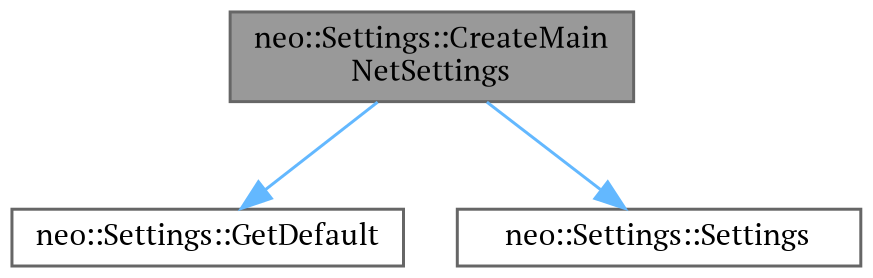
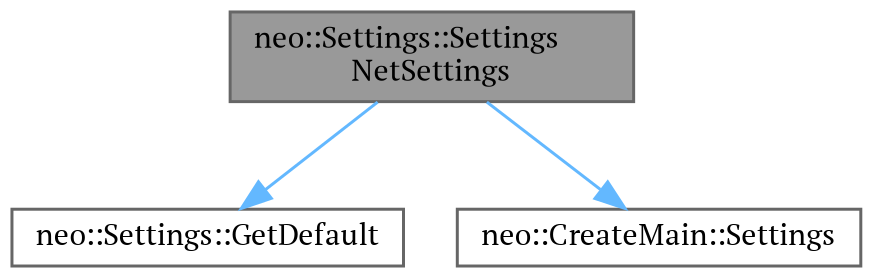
  digraph {
    fontname="PT Serif"
    rankdir=TB
    node [color=grey40 fillcolor=white fontname="PT Serif" fontsize=10 shape=box style=filled]
    edge [color=steelblue1 fontname="PT Serif" fontsize=10 labelfontname=Helvetica labelfontsize=10 style=solid]
-   n1 [color=gray40 fillcolor=grey60 fontcolor=black height=0.2 label="neo::Settings::CreateMain\lNetSettings" width=0.4]
+   n1 [color=gray40 fillcolor=grey60 fontcolor=black height=0.2 label="neo::Settings::Settings\lNetSettings" width=0.4]
    n2 [height=0.2 label="neo::Settings::GetDefault" width=0.4]
-   n3 [height=0.2 label="neo::Settings::Settings" width=0.4]
+   n3 [height=0.2 label="neo::CreateMain::Settings" width=0.4]
    n1 -> n2
    n1 -> n3
  }
